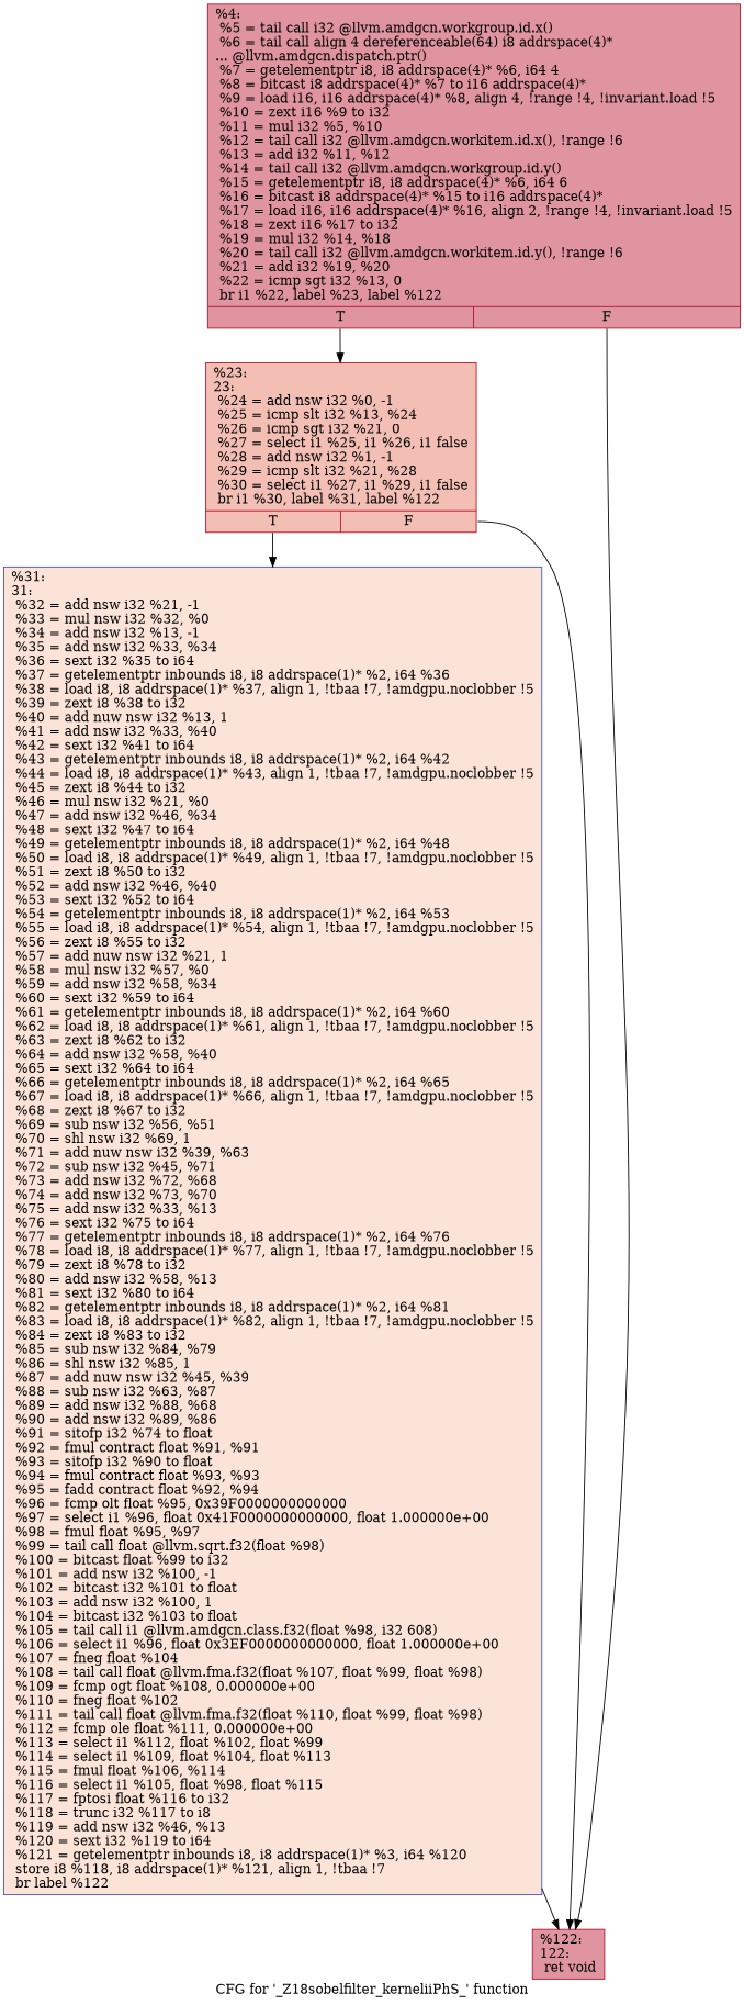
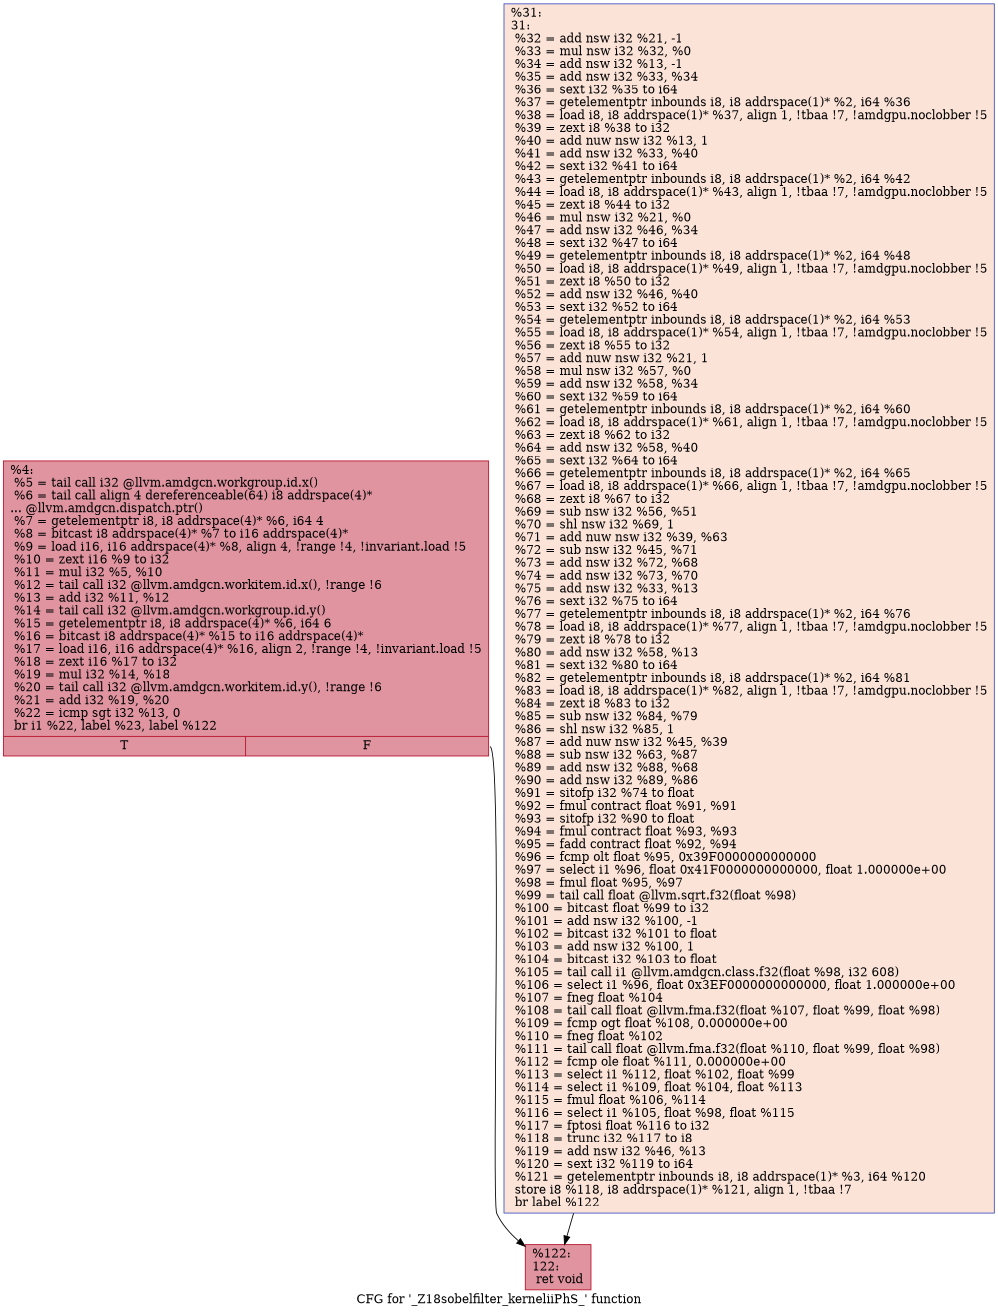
  digraph {
    label="CFG for '_Z18sobelfilter_kerneliiPhS_' function"
    node [color="#b70d28ff" fillcolor="#b70d2870" shape=record style=filled]
    edge [tailport=s0]
    n1 [label="{%4:\l  %5 = tail call i32 @llvm.amdgcn.workgroup.id.x()\l  %6 = tail call align 4 dereferenceable(64) i8 addrspace(4)*\l... @llvm.amdgcn.dispatch.ptr()\l  %7 = getelementptr i8, i8 addrspace(4)* %6, i64 4\l  %8 = bitcast i8 addrspace(4)* %7 to i16 addrspace(4)*\l  %9 = load i16, i16 addrspace(4)* %8, align 4, !range !4, !invariant.load !5\l  %10 = zext i16 %9 to i32\l  %11 = mul i32 %5, %10\l  %12 = tail call i32 @llvm.amdgcn.workitem.id.x(), !range !6\l  %13 = add i32 %11, %12\l  %14 = tail call i32 @llvm.amdgcn.workgroup.id.y()\l  %15 = getelementptr i8, i8 addrspace(4)* %6, i64 6\l  %16 = bitcast i8 addrspace(4)* %15 to i16 addrspace(4)*\l  %17 = load i16, i16 addrspace(4)* %16, align 2, !range !4, !invariant.load !5\l  %18 = zext i16 %17 to i32\l  %19 = mul i32 %14, %18\l  %20 = tail call i32 @llvm.amdgcn.workitem.id.y(), !range !6\l  %21 = add i32 %19, %20\l  %22 = icmp sgt i32 %13, 0\l  br i1 %22, label %23, label %122\l|{<s0>T|<s1>F}}"]
-   n2 [fillcolor="#e36c5570" label="{%23:\l23:                                               \l  %24 = add nsw i32 %0, -1\l  %25 = icmp slt i32 %13, %24\l  %26 = icmp sgt i32 %21, 0\l  %27 = select i1 %25, i1 %26, i1 false\l  %28 = add nsw i32 %1, -1\l  %29 = icmp slt i32 %21, %28\l  %30 = select i1 %27, i1 %29, i1 false\l  br i1 %30, label %31, label %122\l|{<s0>T|<s1>F}}"]
    n3 [label="{%122:\l122:                                              \l  ret void\l}"]
    n4 [color="#3d50c3ff" fillcolor="#f6bfa670" label="{%31:\l31:                                               \l  %32 = add nsw i32 %21, -1\l  %33 = mul nsw i32 %32, %0\l  %34 = add nsw i32 %13, -1\l  %35 = add nsw i32 %33, %34\l  %36 = sext i32 %35 to i64\l  %37 = getelementptr inbounds i8, i8 addrspace(1)* %2, i64 %36\l  %38 = load i8, i8 addrspace(1)* %37, align 1, !tbaa !7, !amdgpu.noclobber !5\l  %39 = zext i8 %38 to i32\l  %40 = add nuw nsw i32 %13, 1\l  %41 = add nsw i32 %33, %40\l  %42 = sext i32 %41 to i64\l  %43 = getelementptr inbounds i8, i8 addrspace(1)* %2, i64 %42\l  %44 = load i8, i8 addrspace(1)* %43, align 1, !tbaa !7, !amdgpu.noclobber !5\l  %45 = zext i8 %44 to i32\l  %46 = mul nsw i32 %21, %0\l  %47 = add nsw i32 %46, %34\l  %48 = sext i32 %47 to i64\l  %49 = getelementptr inbounds i8, i8 addrspace(1)* %2, i64 %48\l  %50 = load i8, i8 addrspace(1)* %49, align 1, !tbaa !7, !amdgpu.noclobber !5\l  %51 = zext i8 %50 to i32\l  %52 = add nsw i32 %46, %40\l  %53 = sext i32 %52 to i64\l  %54 = getelementptr inbounds i8, i8 addrspace(1)* %2, i64 %53\l  %55 = load i8, i8 addrspace(1)* %54, align 1, !tbaa !7, !amdgpu.noclobber !5\l  %56 = zext i8 %55 to i32\l  %57 = add nuw nsw i32 %21, 1\l  %58 = mul nsw i32 %57, %0\l  %59 = add nsw i32 %58, %34\l  %60 = sext i32 %59 to i64\l  %61 = getelementptr inbounds i8, i8 addrspace(1)* %2, i64 %60\l  %62 = load i8, i8 addrspace(1)* %61, align 1, !tbaa !7, !amdgpu.noclobber !5\l  %63 = zext i8 %62 to i32\l  %64 = add nsw i32 %58, %40\l  %65 = sext i32 %64 to i64\l  %66 = getelementptr inbounds i8, i8 addrspace(1)* %2, i64 %65\l  %67 = load i8, i8 addrspace(1)* %66, align 1, !tbaa !7, !amdgpu.noclobber !5\l  %68 = zext i8 %67 to i32\l  %69 = sub nsw i32 %56, %51\l  %70 = shl nsw i32 %69, 1\l  %71 = add nuw nsw i32 %39, %63\l  %72 = sub nsw i32 %45, %71\l  %73 = add nsw i32 %72, %68\l  %74 = add nsw i32 %73, %70\l  %75 = add nsw i32 %33, %13\l  %76 = sext i32 %75 to i64\l  %77 = getelementptr inbounds i8, i8 addrspace(1)* %2, i64 %76\l  %78 = load i8, i8 addrspace(1)* %77, align 1, !tbaa !7, !amdgpu.noclobber !5\l  %79 = zext i8 %78 to i32\l  %80 = add nsw i32 %58, %13\l  %81 = sext i32 %80 to i64\l  %82 = getelementptr inbounds i8, i8 addrspace(1)* %2, i64 %81\l  %83 = load i8, i8 addrspace(1)* %82, align 1, !tbaa !7, !amdgpu.noclobber !5\l  %84 = zext i8 %83 to i32\l  %85 = sub nsw i32 %84, %79\l  %86 = shl nsw i32 %85, 1\l  %87 = add nuw nsw i32 %45, %39\l  %88 = sub nsw i32 %63, %87\l  %89 = add nsw i32 %88, %68\l  %90 = add nsw i32 %89, %86\l  %91 = sitofp i32 %74 to float\l  %92 = fmul contract float %91, %91\l  %93 = sitofp i32 %90 to float\l  %94 = fmul contract float %93, %93\l  %95 = fadd contract float %92, %94\l  %96 = fcmp olt float %95, 0x39F0000000000000\l  %97 = select i1 %96, float 0x41F0000000000000, float 1.000000e+00\l  %98 = fmul float %95, %97\l  %99 = tail call float @llvm.sqrt.f32(float %98)\l  %100 = bitcast float %99 to i32\l  %101 = add nsw i32 %100, -1\l  %102 = bitcast i32 %101 to float\l  %103 = add nsw i32 %100, 1\l  %104 = bitcast i32 %103 to float\l  %105 = tail call i1 @llvm.amdgcn.class.f32(float %98, i32 608)\l  %106 = select i1 %96, float 0x3EF0000000000000, float 1.000000e+00\l  %107 = fneg float %104\l  %108 = tail call float @llvm.fma.f32(float %107, float %99, float %98)\l  %109 = fcmp ogt float %108, 0.000000e+00\l  %110 = fneg float %102\l  %111 = tail call float @llvm.fma.f32(float %110, float %99, float %98)\l  %112 = fcmp ole float %111, 0.000000e+00\l  %113 = select i1 %112, float %102, float %99\l  %114 = select i1 %109, float %104, float %113\l  %115 = fmul float %106, %114\l  %116 = select i1 %105, float %98, float %115\l  %117 = fptosi float %116 to i32\l  %118 = trunc i32 %117 to i8\l  %119 = add nsw i32 %46, %13\l  %120 = sext i32 %119 to i64\l  %121 = getelementptr inbounds i8, i8 addrspace(1)* %3, i64 %120\l  store i8 %118, i8 addrspace(1)* %121, align 1, !tbaa !7\l  br label %122\l}"]
-   n1 -> n2
    n1 -> n3 [tailport=s1]
-   n2 -> n3 [tailport=s1]
-   n2 -> n4
    n4 -> n3 [tailport=""]
  }
